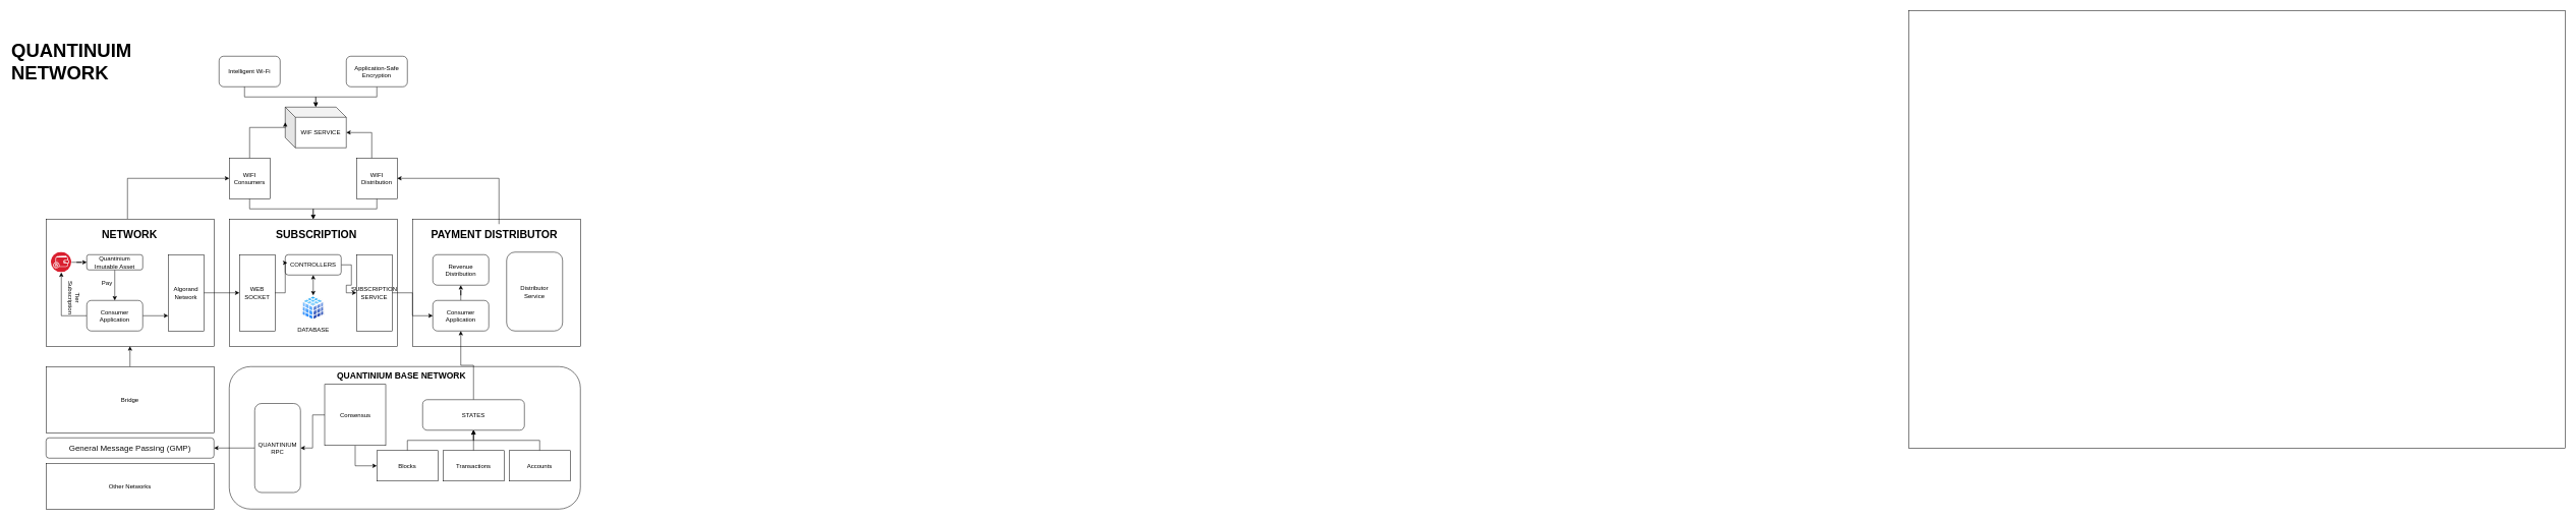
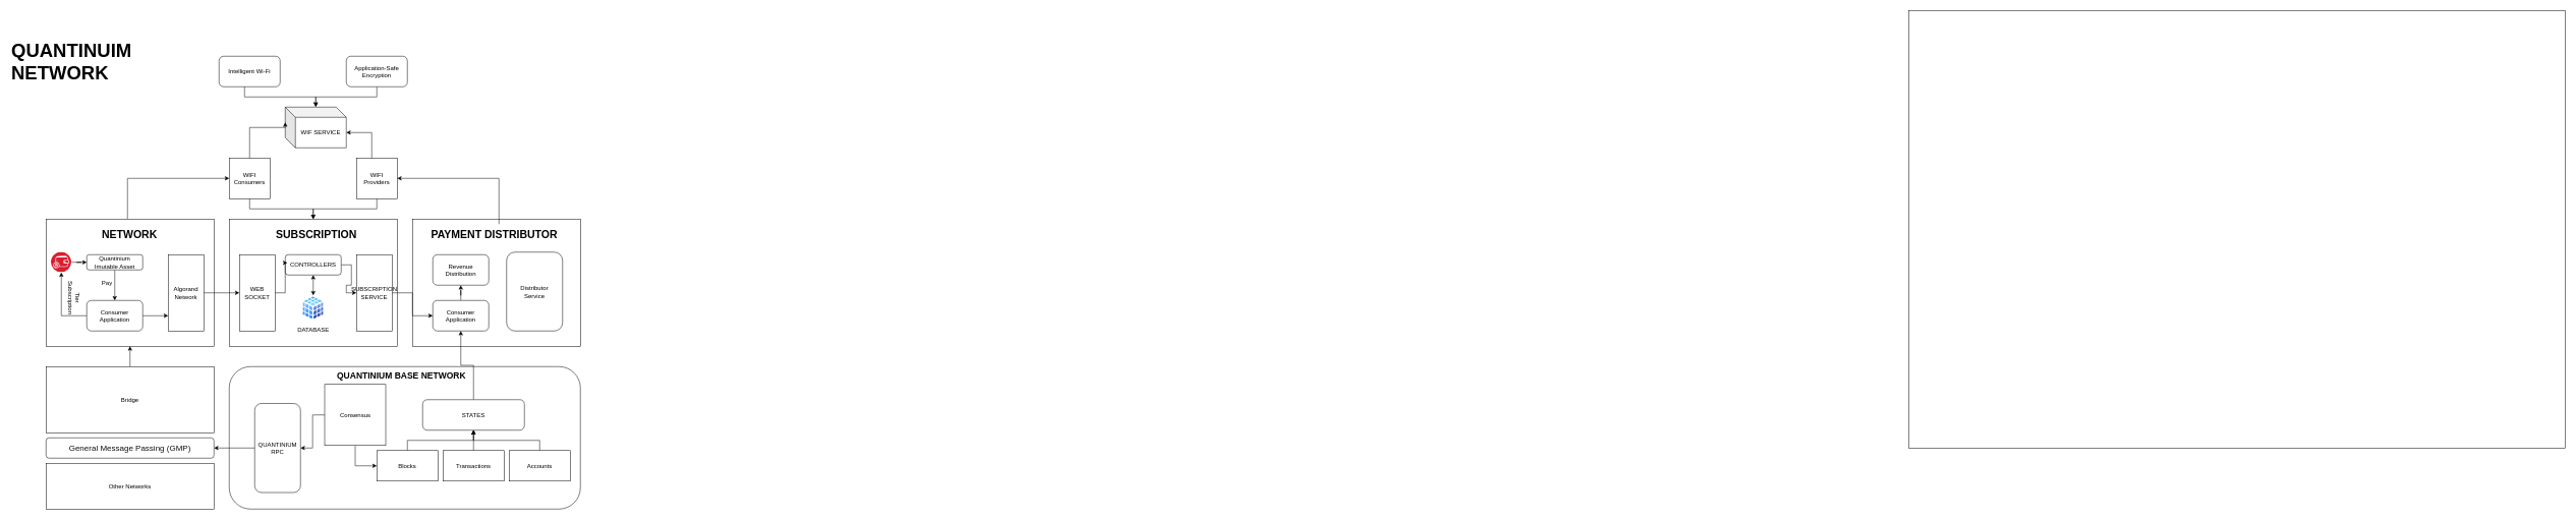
  <mxCell id="0" />
  <mxCell id="1" parent="0" />
  <mxCell id="2" value="" style="rounded=0;whiteSpace=wrap;html=1;" vertex="1" parent="1"><mxGeometry x="3750" y="20" width="1290" height="860" as="geometry" /></mxCell>
  <mxCell id="3" style="edgeStyle=orthogonalEdgeStyle;rounded=0;orthogonalLoop=1;jettySize=auto;html=1;" edge="1" parent="1" source="4" target="5"><mxGeometry relative="1" as="geometry" /></mxCell>
  <mxCell id="4" value="Application-Safe Encryption" style="rounded=1;whiteSpace=wrap;html=1;" vertex="1" parent="1"><mxGeometry x="680" y="110" width="120" height="60" as="geometry" /></mxCell>
  <mxCell id="5" value="WIF SERVICE" style="shape=cube;whiteSpace=wrap;html=1;boundedLbl=1;backgroundOutline=1;darkOpacity=0.05;darkOpacity2=0.1;" vertex="1" parent="1"><mxGeometry x="560" y="210" width="120" height="80" as="geometry" /></mxCell>
  <mxCell id="6" value="Intelligent Wi-Fi" style="rounded=1;whiteSpace=wrap;html=1;" vertex="1" parent="1"><mxGeometry x="430" y="110" width="120" height="60" as="geometry" /></mxCell>
  <mxCell id="7" style="edgeStyle=orthogonalEdgeStyle;rounded=0;orthogonalLoop=1;jettySize=auto;html=1;entryX=0.5;entryY=-0.017;entryDx=0;entryDy=0;entryPerimeter=0;" edge="1" parent="1" source="6" target="5"><mxGeometry relative="1" as="geometry"><Array as="points"><mxPoint x="480" y="190" /><mxPoint y="190" x="620" /></Array></mxGeometry></mxCell>
  <mxCell id="8" style="edgeStyle=orthogonalEdgeStyle;rounded=0;orthogonalLoop=1;jettySize=auto;html=1;entryX=0.5;entryY=0;entryDx=0;entryDy=0;" edge="1" parent="1" source="9" target="12"><mxGeometry relative="1" as="geometry" /></mxCell>
- <mxCell id="9" value="WIFI Distribution" style="whiteSpace=wrap;html=1;aspect=fixed;" vertex="1" parent="1"><mxGeometry x="700" y="310" width="80" height="80" as="geometry" /></mxCell>
+ <mxCell id="9" value="WIFI Providers" style="whiteSpace=wrap;html=1;aspect=fixed;" vertex="1" parent="1"><mxGeometry x="700" y="310" width="80" height="80" as="geometry" /></mxCell>
  <mxCell id="10" style="edgeStyle=orthogonalEdgeStyle;rounded=0;orthogonalLoop=1;jettySize=auto;html=1;entryX=0.5;entryY=0;entryDx=0;entryDy=0;" edge="1" parent="1" source="11" target="12"><mxGeometry relative="1" as="geometry" /></mxCell>
  <mxCell id="11" value="WIFI&lt;br&gt;Consumers" style="whiteSpace=wrap;html=1;aspect=fixed;" vertex="1" parent="1"><mxGeometry x="450" y="310" width="80" height="80" as="geometry" /></mxCell>
  <mxCell id="12" value="" style="rounded=0;whiteSpace=wrap;html=1;" vertex="1" parent="1"><mxGeometry x="450" y="430" width="330" height="250" as="geometry" /></mxCell>
  <mxCell id="13" value="&lt;h1 style=&quot;margin-top: 0px; font-size: 21px;&quot;&gt;&lt;font style=&quot;font-size: 21px;&quot;&gt;SUBSCRIPTION&lt;/font&gt;&lt;/h1&gt;&lt;p style=&quot;font-size: 21px;&quot;&gt;&lt;br&gt;&lt;/p&gt;" style="text;html=1;whiteSpace=wrap;overflow=hidden;rounded=0;" vertex="1" parent="1"><mxGeometry x="540" y="440" width="160" height="40" as="geometry" /></mxCell>
  <mxCell id="14" style="edgeStyle=orthogonalEdgeStyle;rounded=0;orthogonalLoop=1;jettySize=auto;html=1;entryX=0;entryY=0.5;entryDx=0;entryDy=0;" edge="1" parent="1" source="15" target="11"><mxGeometry relative="1" as="geometry"><Array as="points"><mxPoint x="250" y="350" /></Array></mxGeometry></mxCell>
  <mxCell id="15" value="" style="rounded=0;whiteSpace=wrap;html=1;" vertex="1" parent="1"><mxGeometry x="90" y="430" width="330" height="250" as="geometry" /></mxCell>
  <mxCell id="16" value="&lt;h1 style=&quot;margin-top: 0px; font-size: 21px;&quot;&gt;NETWORK&lt;/h1&gt;" style="text;html=1;whiteSpace=wrap;overflow=hidden;rounded=0;" vertex="1" parent="1"><mxGeometry x="197.5" y="440" width="115" height="40" as="geometry" /></mxCell>
  <mxCell id="17" value="" style="rounded=0;whiteSpace=wrap;html=1;" vertex="1" parent="1"><mxGeometry x="810" y="430" width="330" height="250" as="geometry" /></mxCell>
  <mxCell id="18" style="edgeStyle=orthogonalEdgeStyle;rounded=0;orthogonalLoop=1;jettySize=auto;html=1;entryX=1;entryY=0.5;entryDx=0;entryDy=0;" edge="1" parent="1" source="19" target="9"><mxGeometry relative="1" as="geometry"><Array as="points"><mxPoint x="980" y="350" /></Array></mxGeometry></mxCell>
  <mxCell id="19" value="&lt;h1 style=&quot;margin-top: 0px; font-size: 21px;&quot;&gt;PAYMENT DISTRIBUTOR&lt;/h1&gt;" style="text;html=1;whiteSpace=wrap;overflow=hidden;rounded=0;" vertex="1" parent="1"><mxGeometry x="845" y="440" width="260" height="40" as="geometry" /></mxCell>
  <mxCell id="20" style="edgeStyle=orthogonalEdgeStyle;rounded=0;orthogonalLoop=1;jettySize=auto;html=1;entryX=0;entryY=0;entryDx=0;entryDy=30;entryPerimeter=0;" edge="1" parent="1" source="11" target="5"><mxGeometry relative="1" as="geometry"><Array as="points"><mxPoint x="490" y="250" /><mxPoint x="560" y="250" /></Array></mxGeometry></mxCell>
  <mxCell id="21" style="edgeStyle=orthogonalEdgeStyle;rounded=0;orthogonalLoop=1;jettySize=auto;html=1;entryX=0;entryY=0;entryDx=120;entryDy=50;entryPerimeter=0;" edge="1" parent="1" source="9" target="5"><mxGeometry relative="1" as="geometry"><Array as="points"><mxPoint x="730" y="260" /></Array></mxGeometry></mxCell>
  <mxCell id="22" value="" style="edgeStyle=orthogonalEdgeStyle;rounded=0;orthogonalLoop=1;jettySize=auto;html=1;" edge="1" parent="1" source="23" target="26"><mxGeometry relative="1" as="geometry" /></mxCell>
  <mxCell id="23" value="Quantinium&lt;br&gt;Imutable Asset" style="rounded=1;whiteSpace=wrap;html=1;" vertex="1" parent="1"><mxGeometry x="170" y="500" width="110" height="30" as="geometry" /></mxCell>
  <mxCell id="24" style="edgeStyle=orthogonalEdgeStyle;rounded=0;orthogonalLoop=1;jettySize=auto;html=1;entryX=0.5;entryY=1;entryDx=0;entryDy=0;" edge="1" parent="1" source="26" target="28"><mxGeometry relative="1" as="geometry" /></mxCell>
  <mxCell id="25" value="" style="edgeStyle=orthogonalEdgeStyle;rounded=0;orthogonalLoop=1;jettySize=auto;html=1;" edge="1" parent="1" source="26" target="30"><mxGeometry relative="1" as="geometry"><Array as="points"><mxPoint x="320" y="620" /><mxPoint x="320" y="620" /></Array></mxGeometry></mxCell>
  <mxCell id="26" value="Consumer Application" style="rounded=1;whiteSpace=wrap;html=1;" vertex="1" parent="1"><mxGeometry x="170" y="590" width="110" height="60" as="geometry" /></mxCell>
  <mxCell id="27" value="" style="edgeStyle=orthogonalEdgeStyle;rounded=0;orthogonalLoop=1;jettySize=auto;html=1;" edge="1" parent="1" source="28" target="23"><mxGeometry relative="1" as="geometry" /></mxCell>
  <mxCell id="28" value="" style="image;aspect=fixed;perimeter=ellipsePerimeter;html=1;align=center;shadow=0;dashed=0;fontColor=#4277BB;labelBackgroundColor=default;fontSize=12;spacingTop=3;image=img/lib/ibm/blockchain/wallet.svg;" vertex="1" parent="1"><mxGeometry x="100" y="495" width="40" height="40" as="geometry" /></mxCell>
  <mxCell id="29" style="edgeStyle=orthogonalEdgeStyle;rounded=0;orthogonalLoop=1;jettySize=auto;html=1;entryX=0;entryY=0.5;entryDx=0;entryDy=0;" edge="1" parent="1" source="30" target="33"><mxGeometry relative="1" as="geometry" /></mxCell>
  <mxCell id="30" value="Algorand&lt;br&gt;Network" style="rounded=0;whiteSpace=wrap;html=1;" vertex="1" parent="1"><mxGeometry x="330" y="500" width="70" height="150" as="geometry" /></mxCell>
  <mxCell id="31" value="Pay" style="text;html=1;align=center;verticalAlign=middle;whiteSpace=wrap;rounded=0;" vertex="1" parent="1"><mxGeometry x="180" y="540" width="60" height="30" as="geometry" /></mxCell>
  <mxCell id="32" value="Tier Subscription" style="text;html=1;align=center;verticalAlign=middle;whiteSpace=wrap;rounded=0;rotation=90;" vertex="1" parent="1"><mxGeometry x="110" y="570" width="70" height="30" as="geometry" /></mxCell>
  <mxCell id="33" value="WEB&lt;br&gt;SOCKET" style="rounded=0;whiteSpace=wrap;html=1;" vertex="1" parent="1"><mxGeometry x="470" y="500" width="70" height="150" as="geometry" /></mxCell>
  <mxCell id="34" value="DATABASE" style="image;aspect=fixed;perimeter=ellipsePerimeter;html=1;align=center;shadow=0;dashed=0;spacingTop=3;image=img/lib/active_directory/database_cube.svg;" vertex="1" parent="1"><mxGeometry x="592.5" y="580" width="45" height="50" as="geometry" /></mxCell>
  <mxCell id="35" value="" style="edgeStyle=orthogonalEdgeStyle;rounded=0;orthogonalLoop=1;jettySize=auto;html=1;startArrow=classic;startFill=1;" edge="1" parent="1" source="37" target="34"><mxGeometry relative="1" as="geometry" /></mxCell>
  <mxCell id="36" value="" style="edgeStyle=orthogonalEdgeStyle;rounded=0;orthogonalLoop=1;jettySize=auto;html=1;" edge="1" parent="1" source="37" target="39"><mxGeometry relative="1" as="geometry" /></mxCell>
  <mxCell id="37" value="CONTROLLERS" style="rounded=1;whiteSpace=wrap;html=1;" vertex="1" parent="1"><mxGeometry x="560" y="500" width="110" height="40" as="geometry" /></mxCell>
  <mxCell id="38" style="edgeStyle=orthogonalEdgeStyle;rounded=0;orthogonalLoop=1;jettySize=auto;html=1;" edge="1" parent="1" source="39" target="42"><mxGeometry relative="1" as="geometry" /></mxCell>
  <mxCell id="39" value="SUBSCRIPTION SERVICE" style="rounded=0;whiteSpace=wrap;html=1;" vertex="1" parent="1"><mxGeometry x="700" y="500" width="70" height="150" as="geometry" /></mxCell>
  <mxCell id="40" style="edgeStyle=orthogonalEdgeStyle;rounded=0;orthogonalLoop=1;jettySize=auto;html=1;entryX=0.038;entryY=0.399;entryDx=0;entryDy=0;entryPerimeter=0;" edge="1" parent="1" source="33" target="37"><mxGeometry relative="1" as="geometry" /></mxCell>
  <mxCell id="41" value="" style="edgeStyle=orthogonalEdgeStyle;rounded=0;orthogonalLoop=1;jettySize=auto;html=1;" edge="1" parent="1" source="42" target="43"><mxGeometry relative="1" as="geometry" /></mxCell>
  <mxCell id="42" value="Consumer Application" style="rounded=1;whiteSpace=wrap;html=1;" vertex="1" parent="1"><mxGeometry x="850" y="590" width="110" height="60" as="geometry" /></mxCell>
  <mxCell id="43" value="Revenue Distribution" style="rounded=1;whiteSpace=wrap;html=1;" vertex="1" parent="1"><mxGeometry x="850" y="500" width="110" height="60" as="geometry" /></mxCell>
  <mxCell id="44" value="Distributor&lt;br&gt;Service" style="rounded=1;whiteSpace=wrap;html=1;" vertex="1" parent="1"><mxGeometry x="995" y="495" width="110" height="155" as="geometry" /></mxCell>
  <mxCell id="45" value="&lt;font style=&quot;font-size: 18px;&quot;&gt;&lt;br&gt;&lt;br&gt;&lt;br&gt;&lt;/font&gt;" style="rounded=1;whiteSpace=wrap;html=1;" vertex="1" parent="1"><mxGeometry x="450" y="720" width="690" height="280" as="geometry" /></mxCell>
  <mxCell id="46" value="&lt;h1 style=&quot;margin-top: 0px; font-size: 37px;&quot;&gt;&lt;font style=&quot;font-size: 37px;&quot;&gt;QUANTINUIM NETWORK&lt;/font&gt;&lt;/h1&gt;&lt;p style=&quot;font-size: 37px;&quot;&gt;&lt;br&gt;&lt;/p&gt;" style="text;html=1;whiteSpace=wrap;overflow=hidden;rounded=0;" vertex="1" parent="1"><mxGeometry x="20" y="70" width="250" height="110" as="geometry" /></mxCell>
  <mxCell id="47" style="edgeStyle=orthogonalEdgeStyle;rounded=0;orthogonalLoop=1;jettySize=auto;html=1;entryX=0.5;entryY=1;entryDx=0;entryDy=0;" edge="1" parent="1" source="48" target="15"><mxGeometry relative="1" as="geometry" /></mxCell>
  <mxCell id="48" value="Bridge" style="rounded=0;whiteSpace=wrap;html=1;" vertex="1" parent="1"><mxGeometry x="90" y="720" width="330" height="130" as="geometry" /></mxCell>
  <mxCell id="49" value="&lt;span style=&quot;font-family: &amp;quot;Space Grotesk&amp;quot;, sans-serif; font-size: 16px; text-align: start;&quot;&gt;&lt;font style=&quot;&quot; color=&quot;#111111&quot;&gt;General Message Passing (GMP)&lt;/font&gt;&lt;/span&gt;" style="rounded=1;whiteSpace=wrap;html=1;" vertex="1" parent="1"><mxGeometry x="90" y="860" width="330" height="40" as="geometry" /></mxCell>
  <mxCell id="50" value="Other Networks" style="rounded=0;whiteSpace=wrap;html=1;" vertex="1" parent="1"><mxGeometry x="90" y="910" width="330" height="90" as="geometry" /></mxCell>
  <mxCell id="51" style="edgeStyle=orthogonalEdgeStyle;rounded=0;orthogonalLoop=1;jettySize=auto;html=1;" edge="1" parent="1" source="52" target="49"><mxGeometry relative="1" as="geometry" /></mxCell>
  <mxCell id="52" value="QUANTINIUM&lt;br&gt;RPC" style="rounded=1;whiteSpace=wrap;html=1;" vertex="1" parent="1"><mxGeometry x="500" y="792.5" width="90" height="175" as="geometry" /></mxCell>
  <mxCell id="53" style="edgeStyle=orthogonalEdgeStyle;rounded=0;orthogonalLoop=1;jettySize=auto;html=1;entryX=0.5;entryY=1;entryDx=0;entryDy=0;" edge="1" parent="1" source="54" target="42"><mxGeometry relative="1" as="geometry" /></mxCell>
  <mxCell id="54" value="STATES" style="rounded=1;whiteSpace=wrap;html=1;" vertex="1" parent="1"><mxGeometry x="830" y="785" width="200" height="60" as="geometry" /></mxCell>
  <mxCell id="55" style="edgeStyle=orthogonalEdgeStyle;rounded=0;orthogonalLoop=1;jettySize=auto;html=1;" edge="1" parent="1" source="57" target="52"><mxGeometry relative="1" as="geometry" /></mxCell>
  <mxCell id="56" style="edgeStyle=orthogonalEdgeStyle;rounded=0;orthogonalLoop=1;jettySize=auto;html=1;entryX=0;entryY=0.5;entryDx=0;entryDy=0;" edge="1" parent="1" source="57" target="63"><mxGeometry relative="1" as="geometry" /></mxCell>
  <mxCell id="57" value="Consensus" style="whiteSpace=wrap;html=1;aspect=fixed;" vertex="1" parent="1"><mxGeometry x="637.5" y="755" width="120" height="120" as="geometry" /></mxCell>
  <mxCell id="58" style="edgeStyle=orthogonalEdgeStyle;rounded=0;orthogonalLoop=1;jettySize=auto;html=1;entryX=0.5;entryY=1;entryDx=0;entryDy=0;" edge="1" parent="1" source="59" target="54"><mxGeometry relative="1" as="geometry" /></mxCell>
  <mxCell id="59" value="Accounts" style="rounded=0;whiteSpace=wrap;html=1;" vertex="1" parent="1"><mxGeometry x="1000" y="885" width="120" height="60" as="geometry" /></mxCell>
  <mxCell id="60" value="" style="edgeStyle=orthogonalEdgeStyle;rounded=0;orthogonalLoop=1;jettySize=auto;html=1;" edge="1" parent="1" source="61" target="54"><mxGeometry relative="1" as="geometry" /></mxCell>
  <mxCell id="61" value="Transactions" style="rounded=0;whiteSpace=wrap;html=1;" vertex="1" parent="1"><mxGeometry x="870" y="885" width="120" height="60" as="geometry" /></mxCell>
  <mxCell id="62" style="edgeStyle=orthogonalEdgeStyle;rounded=0;orthogonalLoop=1;jettySize=auto;html=1;" edge="1" parent="1" source="63" target="54"><mxGeometry relative="1" as="geometry" /></mxCell>
  <mxCell id="63" value="Blocks" style="rounded=0;whiteSpace=wrap;html=1;" vertex="1" parent="1"><mxGeometry x="740" y="885" width="120" height="60" as="geometry" /></mxCell>
  <mxCell id="64" value="&lt;h1 style=&quot;margin-top: 0px;&quot;&gt;&lt;span style=&quot;background-color: initial;&quot;&gt;&lt;font style=&quot;font-size: 17px;&quot;&gt;QUANTINIUM BASE NETWORK&lt;/font&gt;&lt;/span&gt;&lt;br&gt;&lt;/h1&gt;" style="text;html=1;whiteSpace=wrap;overflow=hidden;rounded=0;" vertex="1" parent="1"><mxGeometry x="660" y="715" width="370" height="40" as="geometry" /></mxCell>
